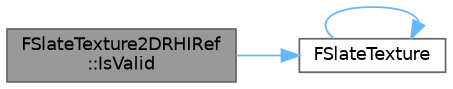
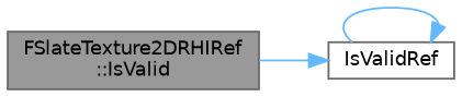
  digraph {
    rankdir=LR
    node [fontname=Helvetica fontsize=10 shape=box style=filled]
    edge [color=steelblue1 fontname=Helvetica fontsize=10 labelfontname=Helvetica labelfontsize=10 style=solid]
    n1 [color=gray40 fillcolor=grey60 fontcolor=black height=0.2 label="FSlateTexture2DRHIRef\l::IsValid" width=0.4]
-   n2 [color=grey40 fillcolor=white height=0.2 label=FSlateTexture width=0.4]
+   n2 [color=grey40 fillcolor=white height=0.2 label=IsValidRef width=0.4]
    n1 -> n2
    n2 -> n2
  }
